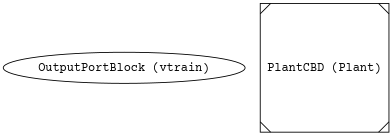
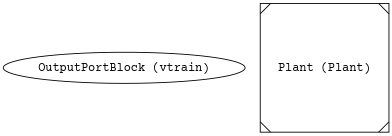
  digraph {
    fontname="Courier Prime"
    node [fontname="Courier Prime"]
    n1 [label="OutputPortBlock (vtrain)"]
-   n2 [label="PlantCBD (Plant)" shape=Msquare]
+   n2 [label="Plant (Plant)" shape=Msquare]
  }
